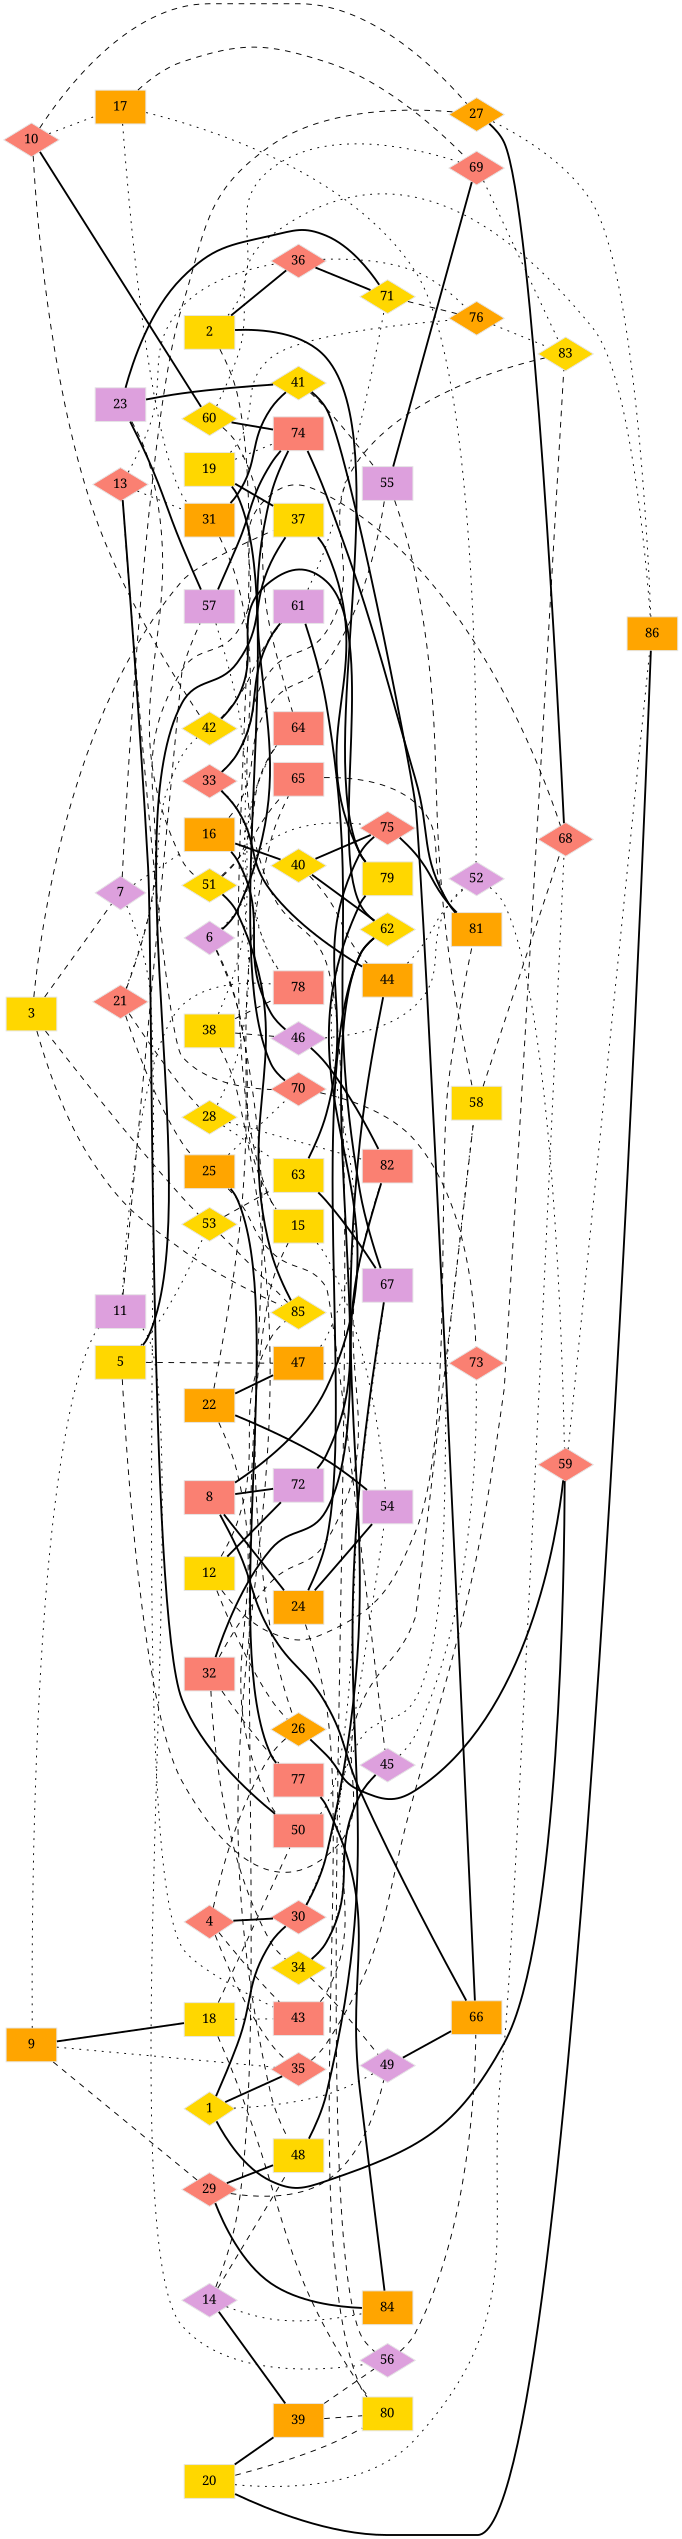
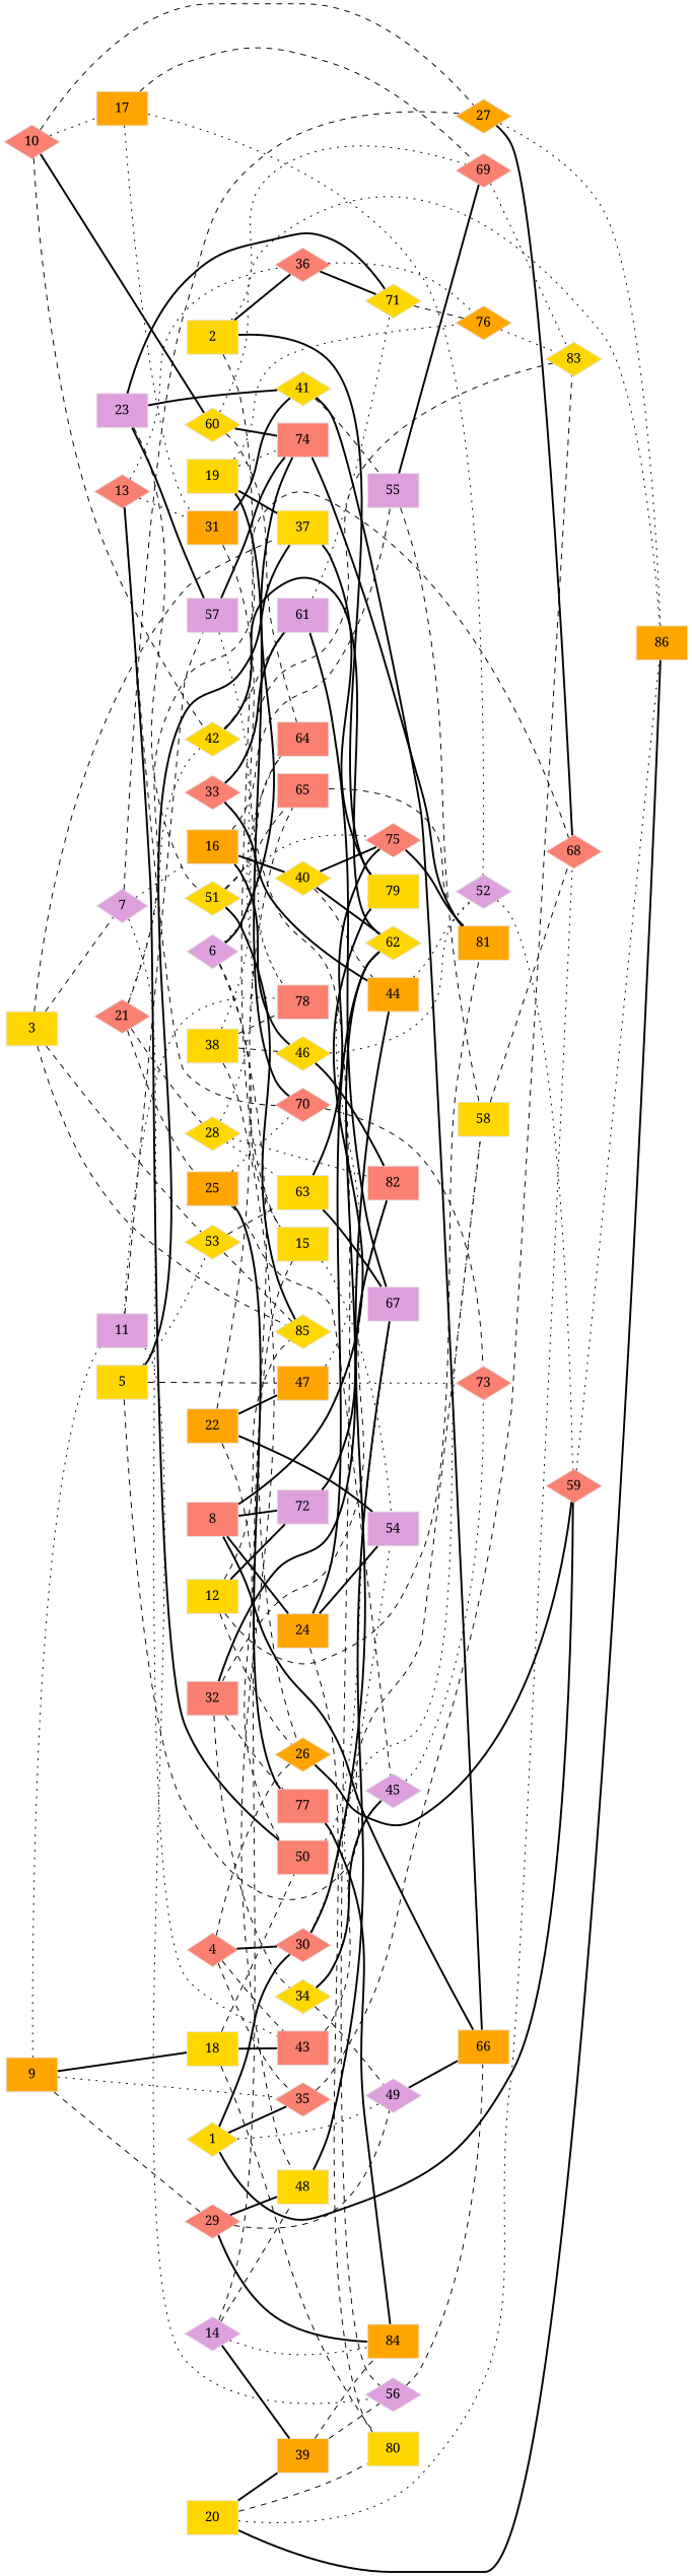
  graph {
    fontname="Noto Serif"
    rankdir=LR
    node [color=gray90 fillcolor=gold fontname="Noto Serif" shape=box style=filled]
    edge [fontname="Noto Serif" style=dashed]
    1 [shape=diamond]
    30 [fillcolor=salmon shape=diamond]
    35 [fillcolor=salmon shape=diamond]
    49 [fillcolor=plum shape=diamond]
    59 [fillcolor=salmon shape=diamond]
    54 [fillcolor=plum]
    44 [fillcolor=orange]
    83 [shape=diamond]
    66 [fillcolor=orange]
    86 [fillcolor=orange]
    2
    15
    36 [fillcolor=salmon shape=diamond]
    69 [fillcolor=salmon shape=diamond]
    79
    76 [fillcolor=orange shape=diamond]
    71 [shape=diamond]
    7 [fillcolor=plum shape=diamond]
    3
    37
    53 [shape=diamond]
    85 [shape=diamond]
    43 [fillcolor=salmon]
    16 [fillcolor=orange]
    27 [fillcolor=orange shape=diamond]
    63
    4 [fillcolor=salmon shape=diamond]
    26 [fillcolor=orange shape=diamond]
    45 [fillcolor=plum shape=diamond]
    5
    47 [fillcolor=orange]
    58
    73 [fillcolor=salmon shape=diamond]
    68 [fillcolor=salmon shape=diamond]
    6 [fillcolor=plum shape=diamond]
    74 [fillcolor=salmon]
    75 [fillcolor=salmon shape=diamond]
    81 [fillcolor=orange]
    40 [shape=diamond]
-   46 [fillcolor=plum shape=diamond]
+   46 [shape=diamond]
    55 [fillcolor=plum]
    8 [fillcolor=salmon]
    24 [fillcolor=orange]
    72 [fillcolor=plum]
    80
    62 [shape=diamond]
    82 [fillcolor=salmon]
    9 [fillcolor=orange]
    11 [fillcolor=plum]
    18
    29 [fillcolor=salmon shape=diamond]
    56 [fillcolor=plum shape=diamond]
    57 [fillcolor=plum]
    78 [fillcolor=salmon]
    50 [fillcolor=salmon]
    48
    84 [fillcolor=orange]
    10 [fillcolor=salmon shape=diamond]
    17 [fillcolor=orange]
    42 [shape=diamond]
    60 [shape=diamond]
    31 [fillcolor=orange]
    52 [fillcolor=plum shape=diamond]
    61 [fillcolor=plum]
    64 [fillcolor=salmon]
    12
    13 [fillcolor=salmon shape=diamond]
    70 [fillcolor=salmon shape=diamond]
    41 [shape=diamond]
    67 [fillcolor=plum]
    14 [fillcolor=plum shape=diamond]
    39 [fillcolor=orange]
    19
    20
    21 [fillcolor=salmon shape=diamond]
    25 [fillcolor=orange]
    28 [shape=diamond]
    77 [fillcolor=salmon]
    22 [fillcolor=orange]
    65 [fillcolor=salmon]
    23 [fillcolor=plum]
    51 [shape=diamond]
    32 [fillcolor=salmon]
    34 [shape=diamond]
    33 [fillcolor=salmon shape=diamond]
    38
    1 -- 30 [style=bold]
    1 -- 35 [style=bold]
    1 -- 49 [style=dotted]
    1 -- 59 [style=bold]
    30 -- 54 [style=dotted]
    30 -- 44 [style=bold]
    35 -- 83
    49 -- 66 [style=bold]
    59 -- 86 [style=dotted]
    44 -- 52 [style=dotted]
    2 -- 15
    2 -- 36 [style=bold]
    2 -- 69 [style=dotted]
    2 -- 79 [style=bold]
    15 -- 54 [style=dotted]
    36 -- 76 [style=dotted]
    36 -- 71 [style=bold]
    69 -- 83 [style=dotted]
    76 -- 83 [style=dotted]
    71 -- 76
    7 -- 43 [style=dotted]
    7 -- 16 [style=dotted]
    7 -- 27
    3 -- 7
    3 -- 37
    3 -- 53
    3 -- 85
    37 -- 79 [style=bold]
    53 -- 85
    53 -- 63
    43 -- 45
    16 -- 40 [style=bold]
    16 -- 46 [style=bold]
    16 -- 55
    27 -- 86 [style=dotted]
    27 -- 68 [style=bold]
    63 -- 75 [style=bold]
    63 -- 67 [style=bold]
    4 -- 30 [style=bold]
    4 -- 35
    4 -- 43
    4 -- 26
    26 -- 59 [style=bold]
    45 -- 73 [style=dotted]
    5 -- 37 [style=bold]
    5 -- 53 [style=dotted]
    5 -- 47
    5 -- 58
    47 -- 79 [style=dotted]
    47 -- 73 [style=dotted]
    58 -- 68
    6 -- 15
    6 -- 26
    6 -- 74 [style=bold]
    6 -- 75 [style=dotted]
    74 -- 81 [style=bold]
    75 -- 81 [style=bold]
    40 -- 44
    40 -- 75 [style=bold]
    40 -- 62 [style=bold]
    46 -- 82 [style=bold]
    46 -- 52 [style=dotted]
    55 -- 69 [style=bold]
    55 -- 58
    8 -- 66 [style=bold]
    8 -- 79 [style=bold]
    8 -- 24 [style=bold]
    8 -- 72 [style=bold]
    24 -- 54 [style=bold]
    24 -- 80
    24 -- 62 [style=bold]
    72 -- 82 [style=bold]
    9 -- 35 [style=dotted]
    9 -- 11 [style=dotted]
    9 -- 18 [style=bold]
    9 -- 29
    11 -- 56 [style=dotted]
    11 -- 57
    11 -- 78 [style=dotted]
-   18 -- 43 [style=dotted]
+   18 -- 43 [style=bold]
    18 -- 80
    18 -- 50
    29 -- 49
    29 -- 48 [style=bold]
    29 -- 84 [style=bold]
    56 -- 66
    57 -- 74 [style=bold]
    57 -- 78 [style=dotted]
    50 -- 67 [style=dotted]
    48 -- 67 [style=bold]
    10 -- 27
    10 -- 17 [style=dotted]
    10 -- 42
    10 -- 60 [style=bold]
    17 -- 69
    17 -- 31 [style=dotted]
    17 -- 52 [style=dotted]
    42 -- 62 [style=bold]
    42 -- 61
    60 -- 86 [style=dotted]
    60 -- 74 [style=bold]
    60 -- 64
    31 -- 56
    31 -- 41 [style=bold]
    52 -- 59 [style=dotted]
    61 -- 71 [style=dotted]
    61 -- 67 [style=bold]
    12 -- 85
    12 -- 26
    12 -- 81
    12 -- 72 [style=bold]
    13 -- 36 [style=dotted]
    13 -- 50 [style=bold]
    13 -- 31 [style=dotted]
    13 -- 70
    70 -- 73
    41 -- 66 [style=bold]
    41 -- 55
    14 -- 15
    14 -- 48
    14 -- 84 [style=dotted]
    14 -- 39 [style=bold]
-   39 -- 80
+   39 -- 84
    39 -- 56
    19 -- 76 [style=dotted]
    19 -- 37 [style=bold]
    19 -- 74 [style=dotted]
    19 -- 70 [style=bold]
    20 -- 86 [style=bold]
    20 -- 68 [style=dotted]
    20 -- 80
    20 -- 39 [style=bold]
    21 -- 68
    21 -- 42 [style=dotted]
    21 -- 25
    21 -- 28
    25 -- 45
    25 -- 70 [style=dotted]
    25 -- 77 [style=bold]
    28 -- 63 [style=dotted]
    28 -- 82 [style=dotted]
    28 -- 64 [style=dotted]
    77 -- 84 [style=bold]
    22 -- 54 [style=bold]
    22 -- 47 [style=bold]
    22 -- 50
    22 -- 65
    65 -- 81
    23 -- 71 [style=bold]
    23 -- 57 [style=bold]
    23 -- 41 [style=bold]
    23 -- 51
    51 -- 85 [style=bold]
    51 -- 64
    51 -- 65
    32 -- 62 [style=bold]
    32 -- 82
    32 -- 77
    32 -- 34
    34 -- 49
    34 -- 45 [style=bold]
    34 -- 58 [style=dotted]
    33 -- 44 [style=bold]
    33 -- 83
    33 -- 78 [style=dotted]
    33 -- 61 [style=bold]
    38 -- 46
    38 -- 78
    38 -- 48
    38 -- 64 [style=dotted]
  }
